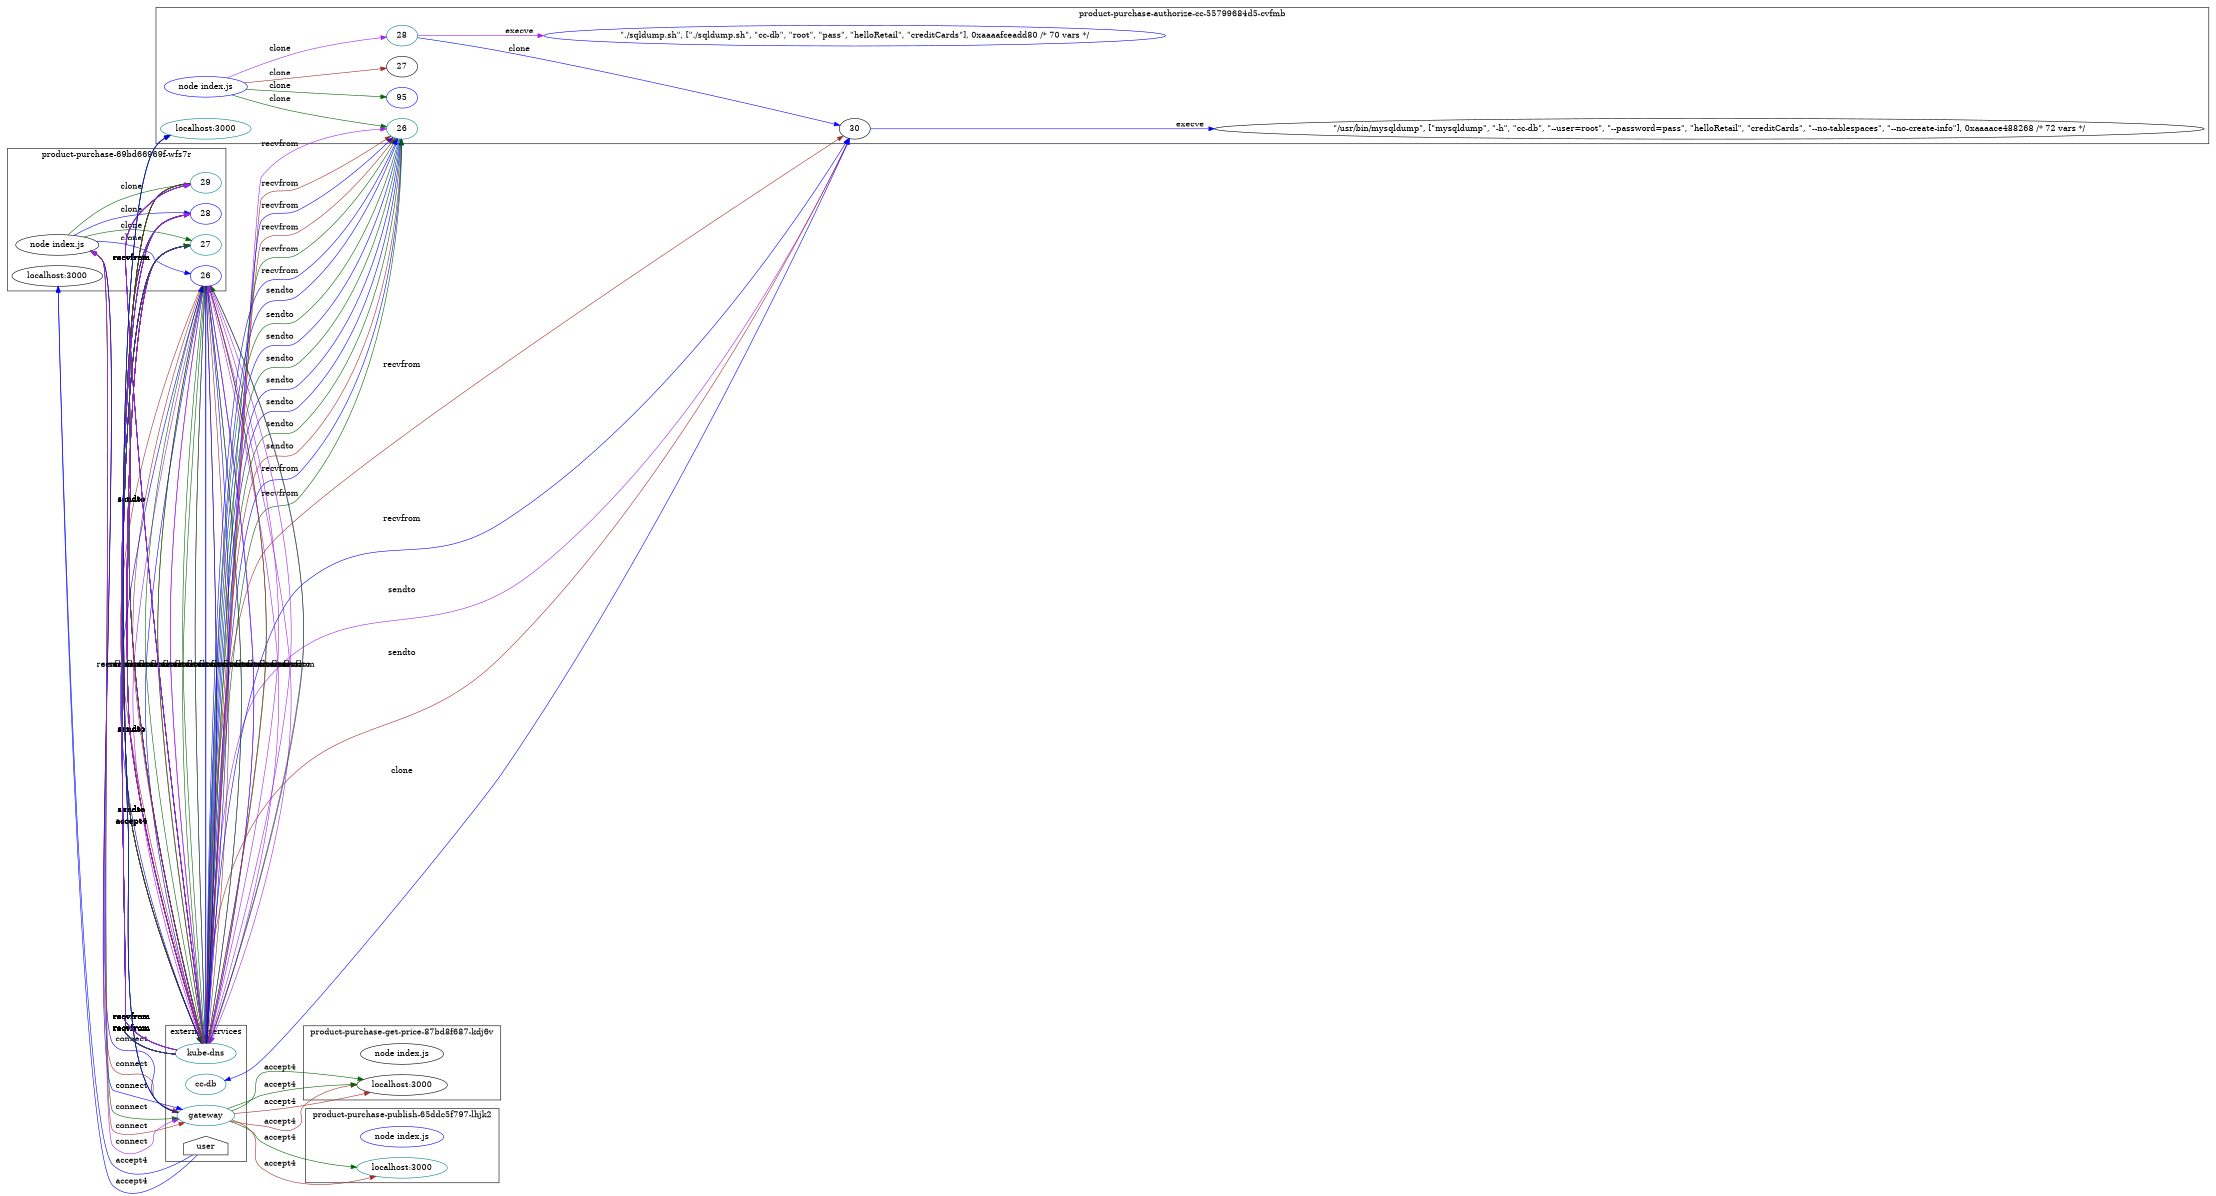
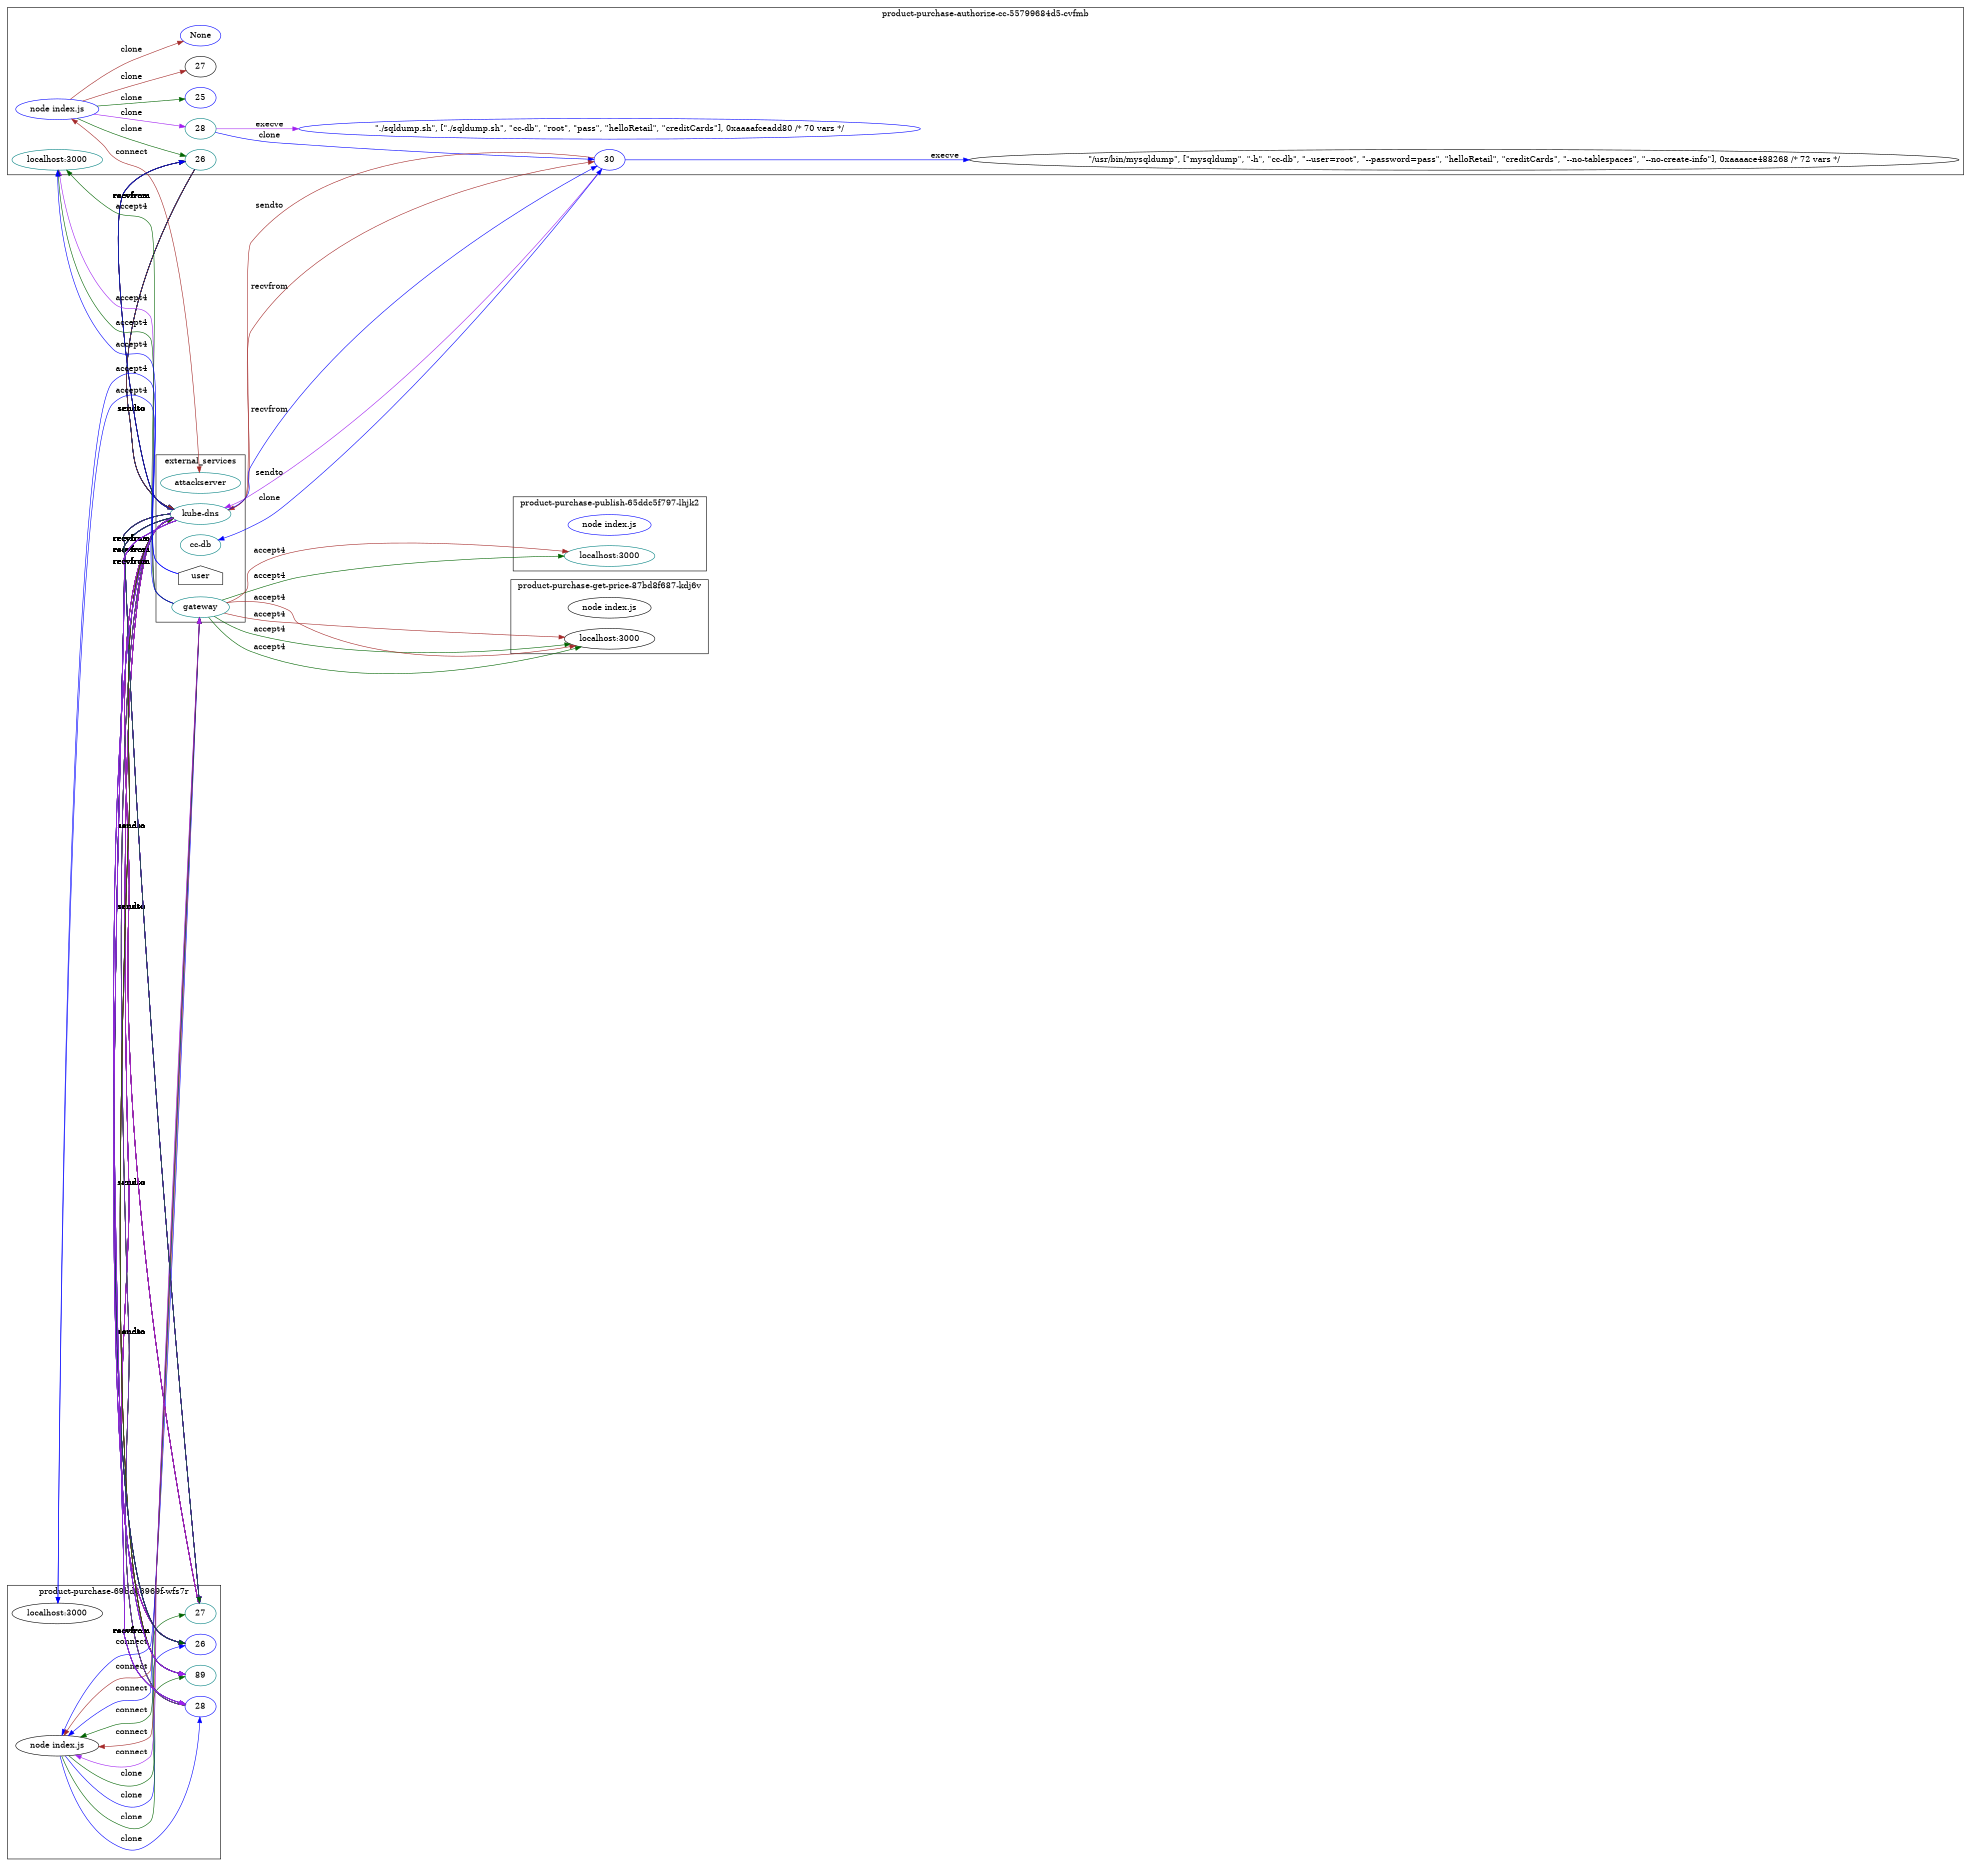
  digraph {
    rankdir=LR
    node [color=teal]
    edge [color=purple]
    n1 [color=blue label="node index.js"]
-   n2 [color=blue label=95]
+   n2 [color=blue label=25]
    n3 [label=26]
    n4 [color=black label=27]
    n5 [label=28]
+   None [color=blue]
    n7 [label="localhost:3000"]
    n8 [color=blue label="\"./sqldump.sh\", [\"./sqldump.sh\", \"cc-db\", \"root\", \"pass\", \"helloRetail\", \"creditCards\"], 0xaaaafceadd80 /* 70 vars */"]
-   n9 [color=black label=30]
+   n9 [color=blue label=30]
    n10 [color=black label="\"/usr/bin/mysqldump\", [\"mysqldump\", \"-h\", \"cc-db\", \"--user=root\", \"--password=pass\", \"helloRetail\", \"creditCards\", \"--no-tablespaces\", \"--no-create-info\"], 0xaaaace488268 /* 72 vars */"]
    n11 [color=black label="node index.js"]
    n12 [color=blue label=26]
    n13 [label=27]
    n14 [color=blue label=28]
-   n15 [label=29]
+   n15 [label=89]
    n16 [color=black label="localhost:3000"]
    n17 [color=black label="node index.js"]
    n18 [color=black label="localhost:3000"]
    n19 [color=blue label="node index.js"]
    n20 [label="localhost:3000"]
+   n21 [label=attackserver]
    n22 [label="kube-dns"]
    n23 [label="cc-db"]
    n24 [label=gateway]
    user [color=black shape=house]
    subgraph cluster_1 {
      label=" product-purchase-authorize-cc-55799684d5-cvfmb "
      n1
      n2
      n3
      n4
      n5
+     None
      n7
      n8
      n9
      n10
    }
    subgraph cluster_2 {
      label=" product-purchase-69bd66969f-wfs7r "
      n11
      n12
      n13
      n14
      n15
      n16
    }
    subgraph cluster_3 {
      label=" product-purchase-get-price-87bd8f687-kdj6v "
      n17
      n18
    }
    subgraph cluster_4 {
      label=" product-purchase-publish-65ddc5f797-lhjk2 "
      n19
      n20
    }
    subgraph cluster_5 {
      label=external_services
+     n21
      n22
      n23
      n24
      user
    }
    n1 -> n2 [color=darkgreen label=clone]
    n1 -> n3 [color=darkgreen label=clone]
    n1 -> n4 [color=brown label=clone]
    n1 -> n5 [label=clone]
+   n1 -> None [color=brown label=clone]
+   n1 -> n21 [color=brown dir=both label=connect]
    n3 -> n22 [color=blue label=sendto]
    n3 -> n22 [color=darkgreen label=sendto]
    n3 -> n22 [color=blue label=sendto]
    n3 -> n22 [color=darkgreen label=sendto]
    n3 -> n22 [color=blue label=sendto]
    n3 -> n22 [color=blue label=sendto]
    n3 -> n22 [color=darkgreen label=sendto]
    n3 -> n22 [color=brown label=sendto]
    n5 -> n8 [label=execve]
    n5 -> n9 [color=blue label=clone]
    n9 -> n10 [color=blue label=execve]
    n9 -> n22 [label=sendto]
    n9 -> n22 [color=brown label=sendto]
    n9 -> n23 [color=blue dir=both label=clone]
    n11 -> n12 [color=blue label=clone]
    n11 -> n13 [color=darkgreen label=clone]
    n11 -> n14 [color=blue label=clone]
    n11 -> n15 [color=darkgreen label=clone]
    n11 -> n24 [color=blue dir=both label=connect]
    n11 -> n24 [color=brown dir=both label=connect]
    n11 -> n24 [color=blue dir=both label=connect]
    n11 -> n24 [color=darkgreen dir=both label=connect]
    n11 -> n24 [color=brown dir=both label=connect]
    n11 -> n24 [dir=both label=connect]
    n12 -> n22 [color=blue label=sendto]
    n12 -> n22 [color=brown label=sendto]
    n12 -> n22 [label=sendto]
    n12 -> n22 [color=brown label=sendto]
    n12 -> n22 [color=darkgreen label=sendto]
    n12 -> n22 [label=sendto]
    n12 -> n22 [label=sendto]
    n12 -> n22 [color=blue label=sendto]
    n12 -> n22 [color=brown label=sendto]
    n12 -> n22 [color=darkgreen label=sendto]
    n12 -> n22 [color=blue label=sendto]
    n12 -> n22 [label=sendto]
    n12 -> n22 [label=sendto]
    n12 -> n22 [label=sendto]
    n12 -> n22 [color=brown label=sendto]
    n12 -> n22 [label=sendto]
    n13 -> n22 [color=blue label=sendto]
    n13 -> n22 [color=darkgreen label=sendto]
    n13 -> n22 [label=sendto]
    n13 -> n22 [color=brown label=sendto]
    n13 -> n22 [label=sendto]
    n13 -> n22 [color=brown label=sendto]
    n13 -> n22 [label=sendto]
    n13 -> n22 [color=brown label=sendto]
    n13 -> n22 [color=blue label=sendto]
    n13 -> n22 [color=brown label=sendto]
    n13 -> n22 [color=darkgreen label=sendto]
    n13 -> n22 [label=sendto]
    n13 -> n22 [label=sendto]
    n13 -> n22 [label=sendto]
    n13 -> n22 [color=brown label=sendto]
    n13 -> n22 [label=sendto]
    n14 -> n22 [color=darkgreen label=sendto]
    n14 -> n22 [color=brown label=sendto]
    n14 -> n22 [color=darkgreen label=sendto]
    n14 -> n22 [color=darkgreen label=sendto]
    n14 -> n22 [color=darkgreen label=sendto]
    n14 -> n22 [label=sendto]
    n14 -> n22 [color=darkgreen label=sendto]
    n14 -> n22 [label=sendto]
    n15 -> n22 [color=blue label=sendto]
    n15 -> n22 [color=brown label=sendto]
    n15 -> n22 [color=darkgreen label=sendto]
    n15 -> n22 [label=sendto]
    n15 -> n22 [color=darkgreen label=sendto]
    n15 -> n22 [color=brown label=sendto]
    n15 -> n22 [color=brown label=sendto]
    n15 -> n22 [color=darkgreen label=sendto]
    n22 -> n3 [color=blue label=recvfrom]
    n22 -> n3 [color=darkgreen label=recvfrom]
    n22 -> n3 [label=recvfrom]
    n22 -> n3 [color=brown label=recvfrom]
    n22 -> n3 [color=blue label=recvfrom]
    n22 -> n3 [color=brown label=recvfrom]
    n22 -> n3 [color=darkgreen label=recvfrom]
    n22 -> n3 [color=blue label=recvfrom]
    n22 -> n9 [color=brown label=recvfrom]
    n22 -> n9 [color=blue label=recvfrom]
    n22 -> n12 [color=blue label=recvfrom]
    n22 -> n12 [color=blue label=recvfrom]
    n22 -> n12 [color=darkgreen label=recvfrom]
    n22 -> n12 [color=blue label=recvfrom]
    n22 -> n12 [color=darkgreen label=recvfrom]
    n22 -> n12 [color=darkgreen label=recvfrom]
    n22 -> n12 [label=recvfrom]
    n22 -> n12 [label=recvfrom]
    n22 -> n12 [color=darkgreen label=recvfrom]
    n22 -> n12 [color=brown label=recvfrom]
    n22 -> n12 [color=darkgreen label=recvfrom]
    n22 -> n12 [label=recvfrom]
    n22 -> n12 [color=brown label=recvfrom]
    n22 -> n12 [label=recvfrom]
    n22 -> n12 [color=blue label=recvfrom]
    n22 -> n12 [color=darkgreen label=recvfrom]
    n22 -> n13 [label=recvfrom]
    n22 -> n13 [label=recvfrom]
    n22 -> n13 [color=blue label=recvfrom]
    n22 -> n13 [label=recvfrom]
    n22 -> n13 [color=blue label=recvfrom]
    n22 -> n13 [label=recvfrom]
    n22 -> n13 [label=recvfrom]
    n22 -> n13 [label=recvfrom]
    n22 -> n13 [color=brown label=recvfrom]
    n22 -> n13 [color=darkgreen label=recvfrom]
    n22 -> n13 [label=recvfrom]
    n22 -> n13 [label=recvfrom]
    n22 -> n13 [color=darkgreen label=recvfrom]
    n22 -> n13 [color=blue label=recvfrom]
    n22 -> n13 [label=recvfrom]
    n22 -> n13 [color=darkgreen label=recvfrom]
    n22 -> n14 [color=darkgreen label=recvfrom]
    n22 -> n14 [label=recvfrom]
    n22 -> n14 [label=recvfrom]
    n22 -> n14 [color=blue label=recvfrom]
    n22 -> n14 [label=recvfrom]
    n22 -> n14 [color=darkgreen label=recvfrom]
    n22 -> n14 [label=recvfrom]
    n22 -> n14 [label=recvfrom]
    n22 -> n15 [color=blue label=recvfrom]
    n22 -> n15 [color=brown label=recvfrom]
    n22 -> n15 [color=blue label=recvfrom]
    n22 -> n15 [label=recvfrom]
    n22 -> n15 [label=recvfrom]
    n22 -> n15 [color=darkgreen label=recvfrom]
    n22 -> n15 [label=recvfrom]
    n22 -> n15 [label=recvfrom]
    n24 -> n7 [color=darkgreen label=accept4]
    n24 -> n7 [label=accept4]
    n24 -> n7 [color=darkgreen label=accept4]
    n24 -> n7 [color=blue label=accept4]
    n24 -> n18 [color=brown label=accept4]
    n24 -> n18 [color=darkgreen label=accept4]
    n24 -> n18 [color=darkgreen label=accept4]
    n24 -> n18 [color=brown label=accept4]
    n24 -> n20 [color=darkgreen label=accept4]
    n24 -> n20 [color=brown label=accept4]
    user -> n16 [color=blue label=accept4]
    user -> n16 [color=blue label=accept4]
  }
